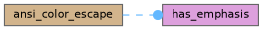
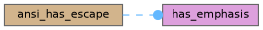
  digraph {
    rankdir=LR
    node [fontname=Helvetica fontsize=10 shape=box style=filled]
-   n1 [color=gray40 fillcolor=tan fontcolor=black height=0.2 label=ansi_color_escape width=0.4]
+   n1 [color=gray40 fillcolor=tan fontcolor=black height=0.2 label=ansi_has_escape width=0.4]
    n2 [color=grey40 fillcolor=plum height=0.2 label=has_emphasis width=0.4]
    n1 -> n2 [color=steelblue1 fontname=Helvetica fontsize=10 labelfontname=Helvetica labelfontsize=10 style=dashed arrowhead=dot]
  }
